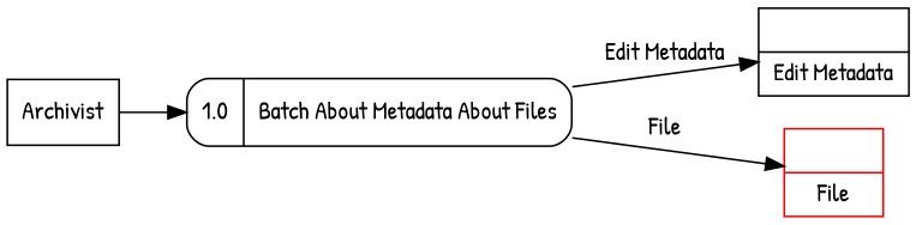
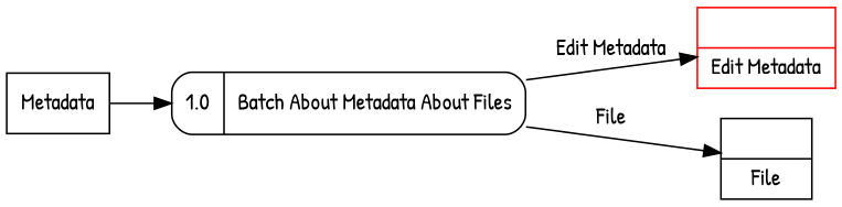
  digraph {
    fontname="Patrick Hand"
    rankdir=LR
    node [fontname="Patrick Hand" shape=record]
    edge [fontname="Patrick Hand"]
-   n1 [color=black label="<f0>  |<f1> Edit Metadata "]
-   n2 [color=red label="<f0>  |<f1> File "]
-   n3 [label=Archivist shape=box]
+   n1 [color=red label="<f0>  |<f1> Edit Metadata "]
+   n2 [color=black label="<f0>  |<f1> File "]
+   n3 [label=Metadata shape=box]
    n4 [label="{<f0> 1.0|<f1> Batch About Metadata About Files }" shape=Mrecord]
    n3 -> n4
    n4 -> n1 [label="Edit Metadata"]
    n4 -> n2 [label=File]
  }
